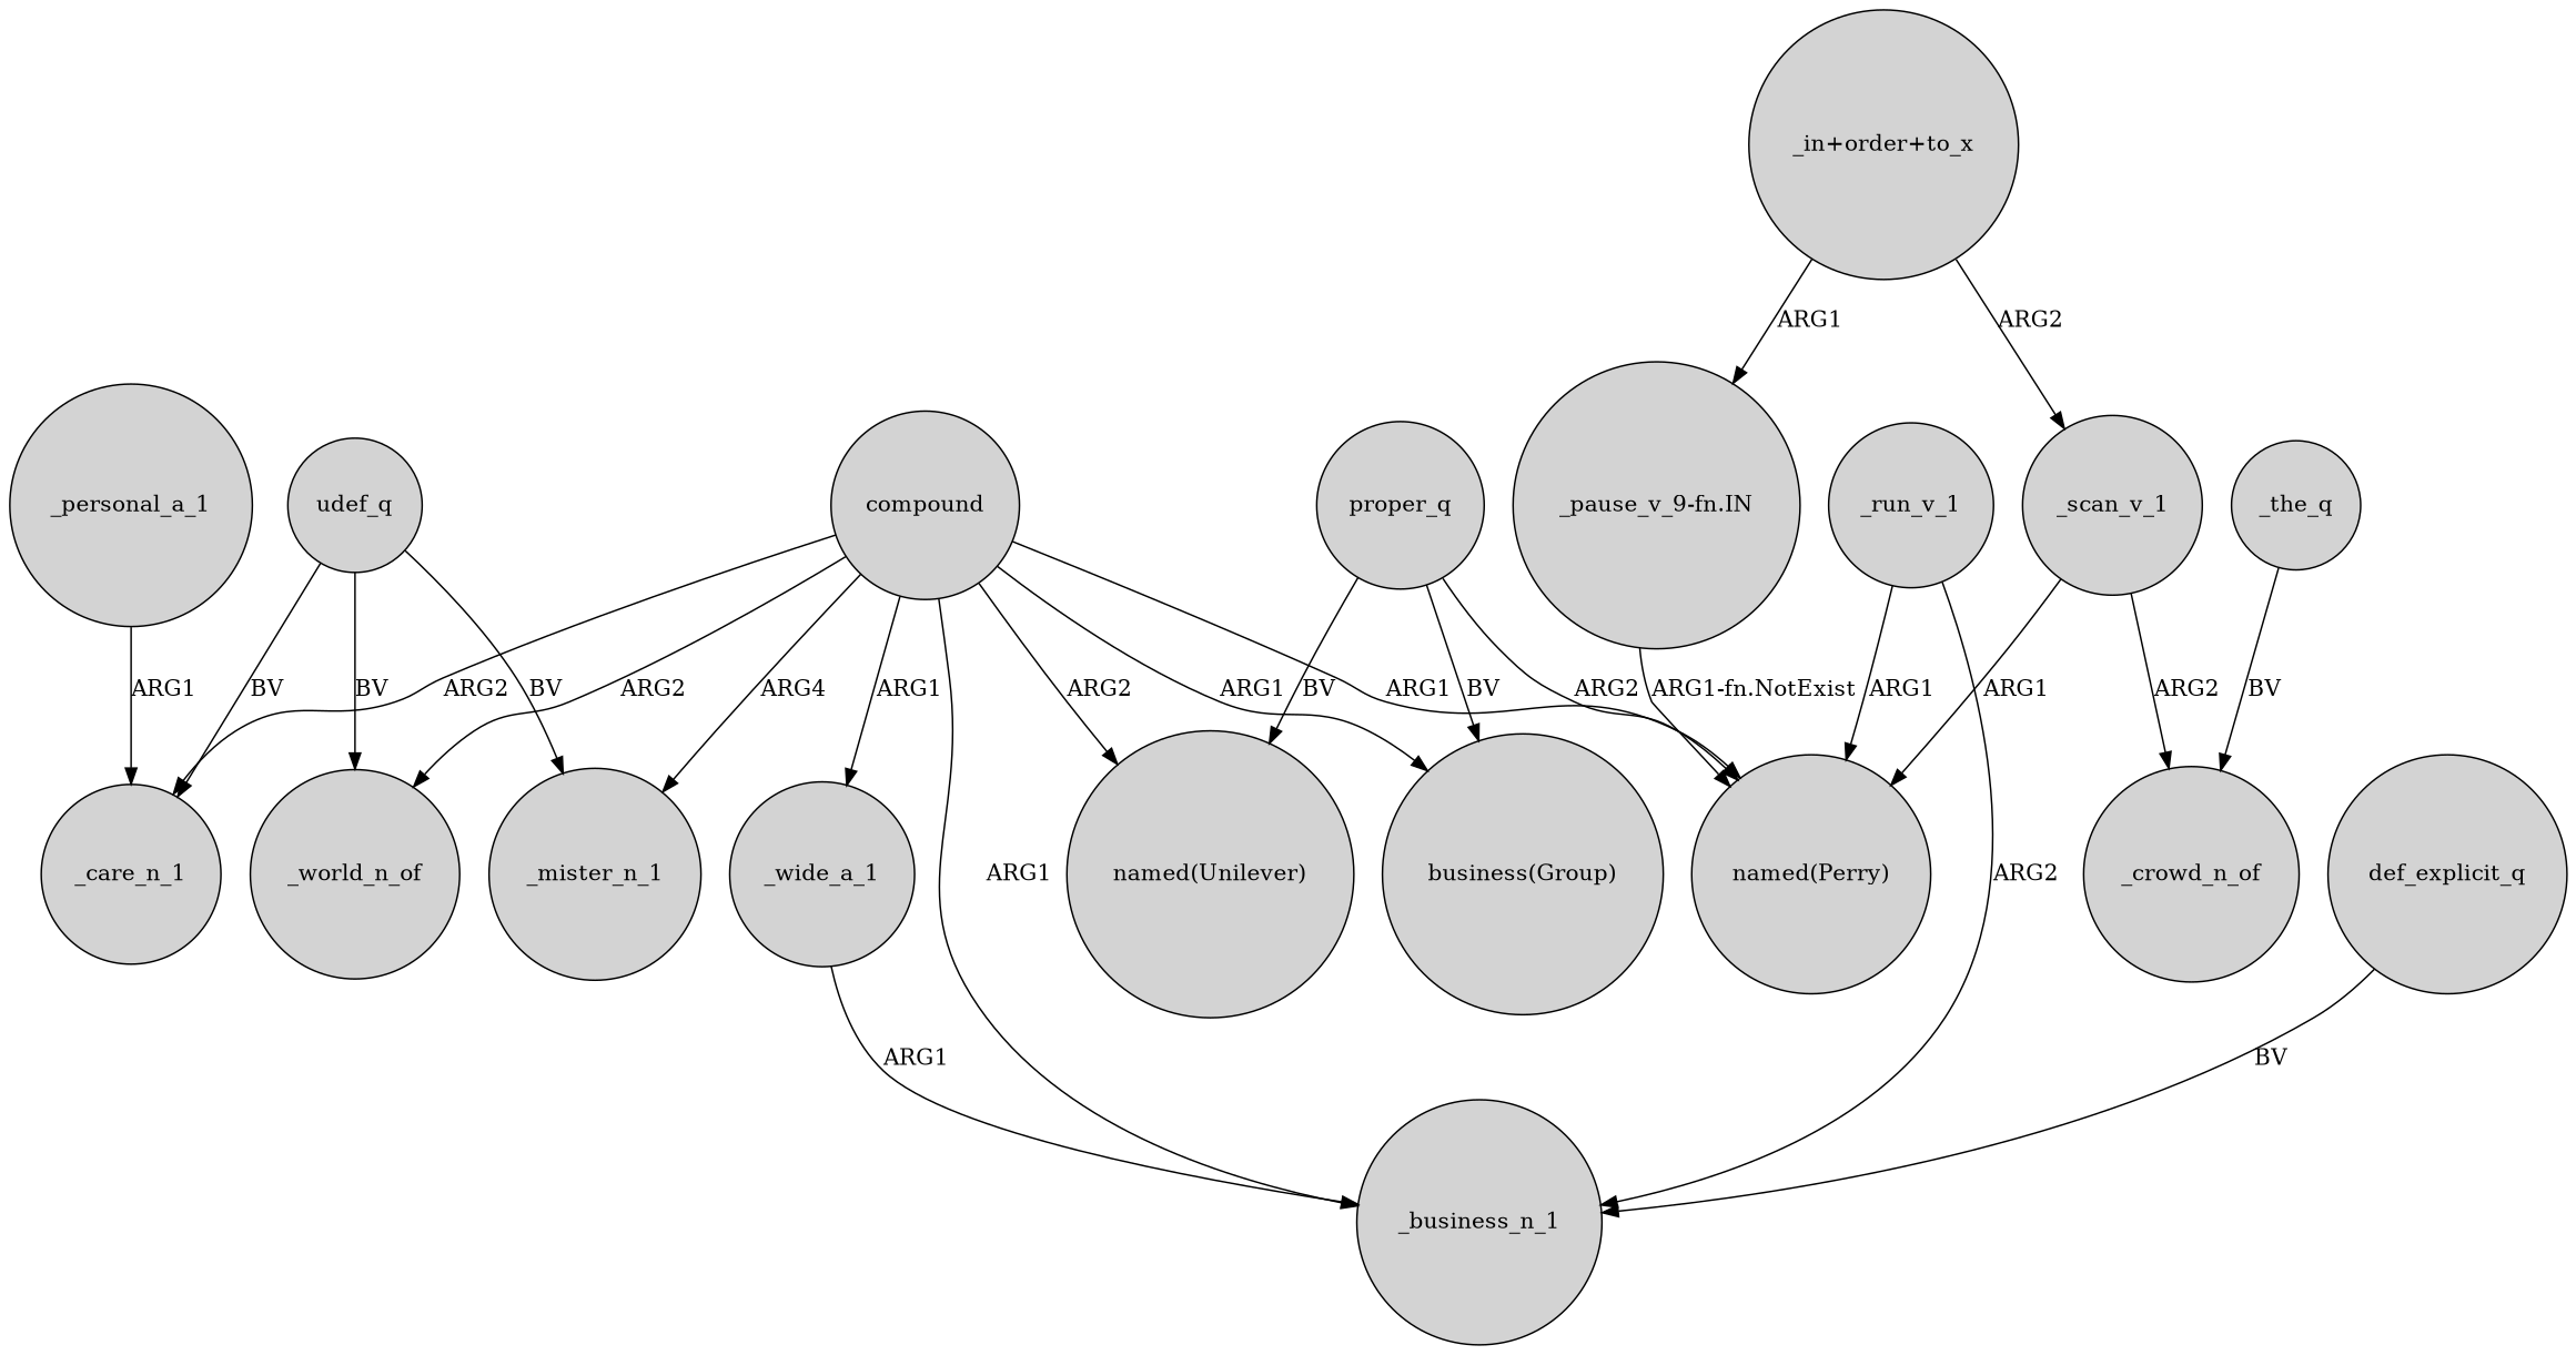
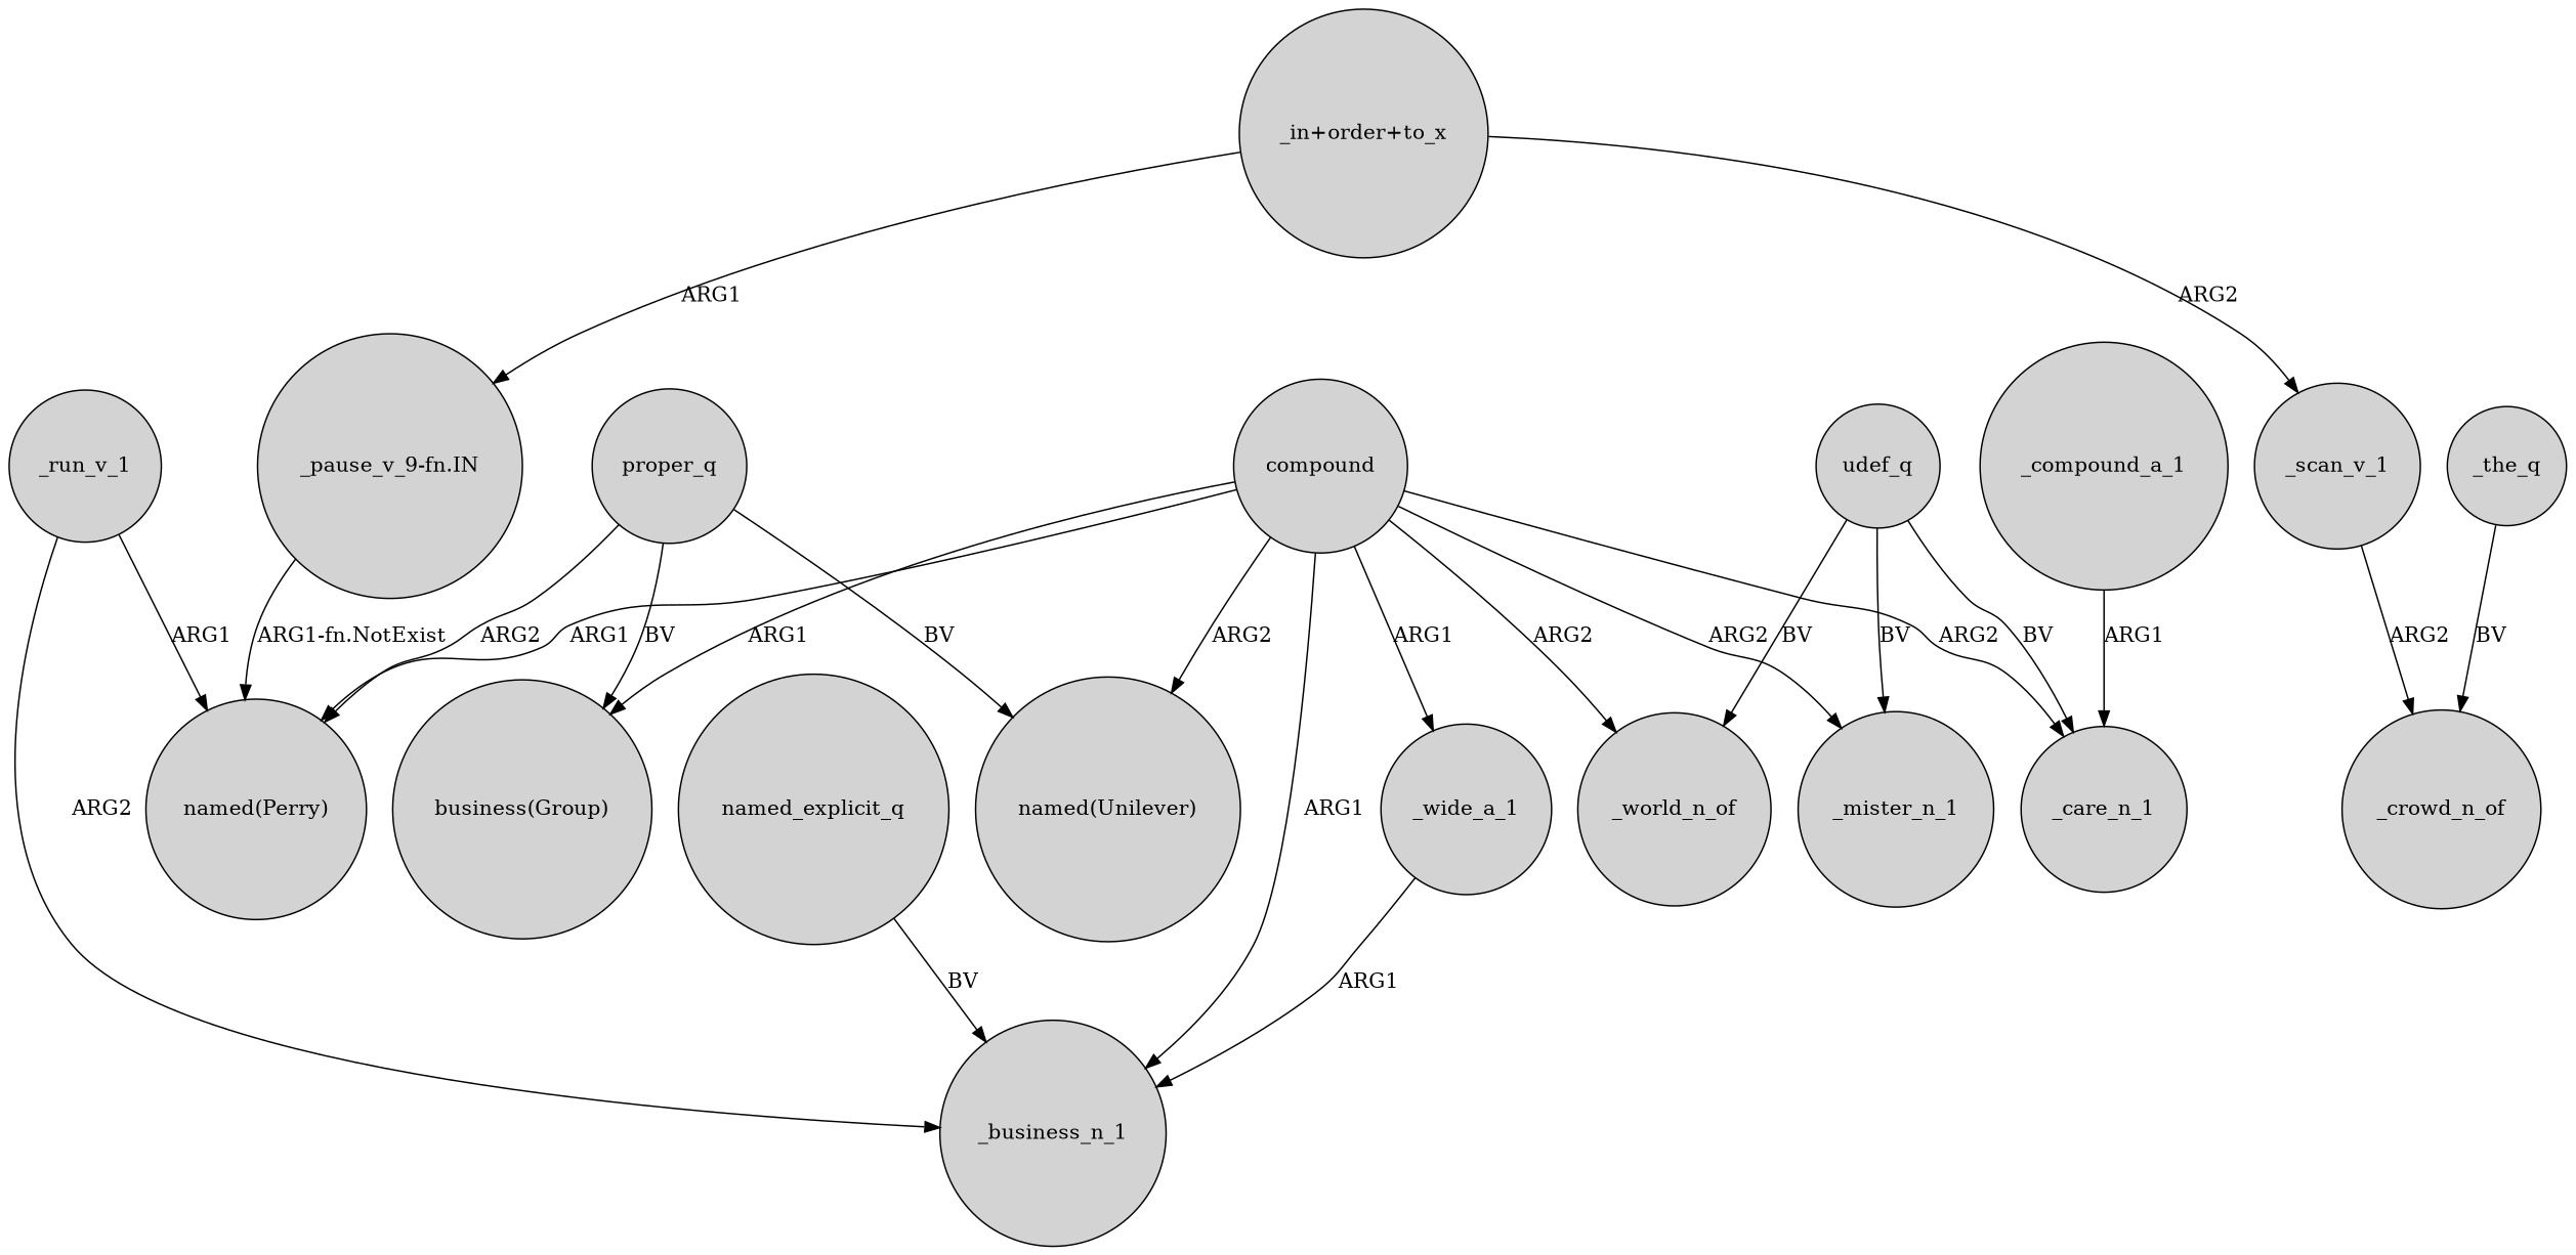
  digraph {
    node [shape=circle style=filled]
    _wide_a_1
    _business_n_1
-   _personal_a_1
+   _personal_a_1 [label=_compound_a_1]
    _care_n_1
    _run_v_1
    "named(Perry)"
    compound
    _world_n_of
    _mister_n_1
    n10 [label="business(Group)"]
    "named(Unilever)"
    udef_q
    n13 [label="_pause_v_9-fn.IN"]
    "_in+order+to_x"
    _scan_v_1
    _crowd_n_of
    proper_q
    _the_q
-   def_explicit_q
+   def_explicit_q [label=named_explicit_q]
    _wide_a_1 -> _business_n_1 [label=ARG1]
    _personal_a_1 -> _care_n_1 [label=ARG1]
    _run_v_1 -> _business_n_1 [label=ARG2]
    _run_v_1 -> "named(Perry)" [label=ARG1]
    compound -> _wide_a_1 [label=ARG1]
    compound -> _business_n_1 [label=ARG1]
    compound -> _care_n_1 [label=ARG2]
    compound -> "named(Perry)" [label=ARG1]
    compound -> _world_n_of [label=ARG2]
-   compound -> _mister_n_1 [label=ARG4]
+   compound -> _mister_n_1 [label=ARG2]
    compound -> n10 [label=ARG1]
    compound -> "named(Unilever)" [label=ARG2]
    udef_q -> _care_n_1 [label=BV]
    udef_q -> _world_n_of [label=BV]
    udef_q -> _mister_n_1 [label=BV]
    n13 -> "named(Perry)" [label="ARG1-fn.NotExist"]
    "_in+order+to_x" -> n13 [label=ARG1]
    "_in+order+to_x" -> _scan_v_1 [label=ARG2]
-   _scan_v_1 -> "named(Perry)" [label=ARG1]
    _scan_v_1 -> _crowd_n_of [label=ARG2]
    proper_q -> "named(Perry)" [label=ARG2]
    proper_q -> n10 [label=BV]
    proper_q -> "named(Unilever)" [label=BV]
    _the_q -> _crowd_n_of [label=BV]
    def_explicit_q -> _business_n_1 [label=BV]
  }
